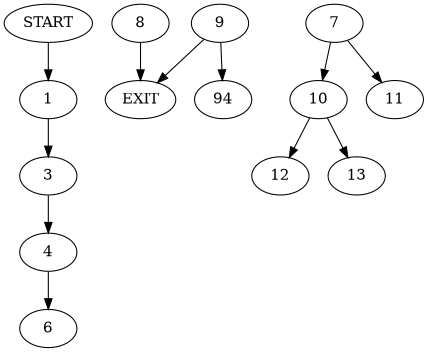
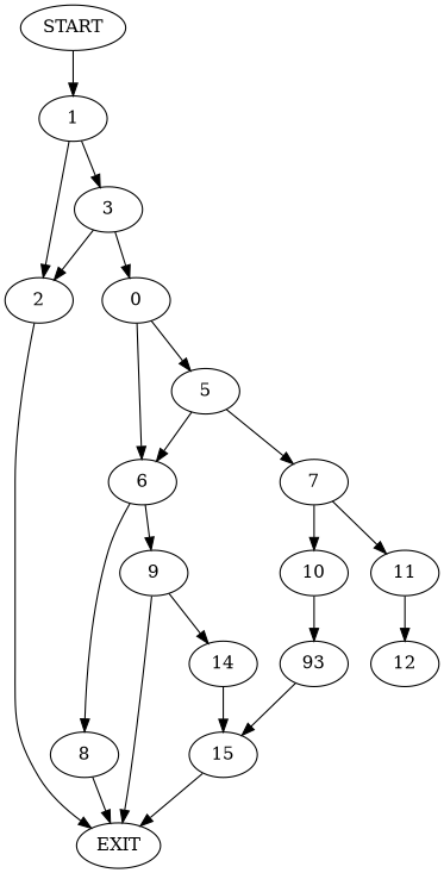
  digraph {
    n1 [label=START]
    1
+   2
    3
    n5 [label=EXIT]
-   4
+   4 [label=0]
+   5
    6
    7
    8
    9
    10
    11
-   14 [label=94]
+   14
    12
-   13
+   13 [label=93]
+   15
    n1 -> 1
+   1 -> 2
    1 -> 3
+   2 -> n5
+   3 -> 2
    3 -> 4
+   4 -> 5
    4 -> 6
+   5 -> 6
+   5 -> 7
+   6 -> 8
+   6 -> 9
    7 -> 10
    7 -> 11
    8 -> n5
    9 -> n5
    9 -> 14
-   10 -> 12
+   11 -> 12
    10 -> 13
+   14 -> 15
+   13 -> 15
+   15 -> n5
  }
